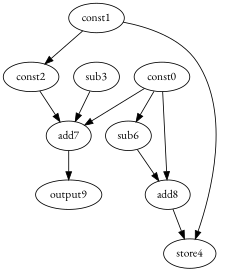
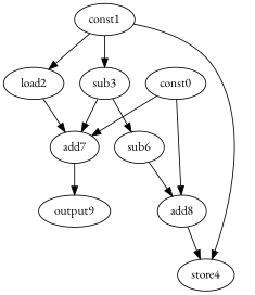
  digraph {
    fontname="EB Garamond"
    node [fontname="EB Garamond" opcode=sub]
    edge [fontname="EB Garamond" operand=0]
    const0 [opcode=const]
    sub6
    add7 [opcode=add]
    n4 [label=add8]
    output9 [opcode=output]
    store4 [opcode=store]
    const1 [opcode=const]
-   load2 [opcode=load label=const2]
+   load2 [opcode=load]
    sub3
-   const0 -> sub6
+   sub3 -> sub6
    const0 -> add7
    const0 -> n4
    sub6 -> n4 [operand=1]
    add7 -> output9
    n4 -> store4
    const1 -> store4 [operand=1]
    const1 -> load2
+   const1 -> sub3
    load2 -> add7 [operand=1]
    sub3 -> add7 [operand=1]
  }
